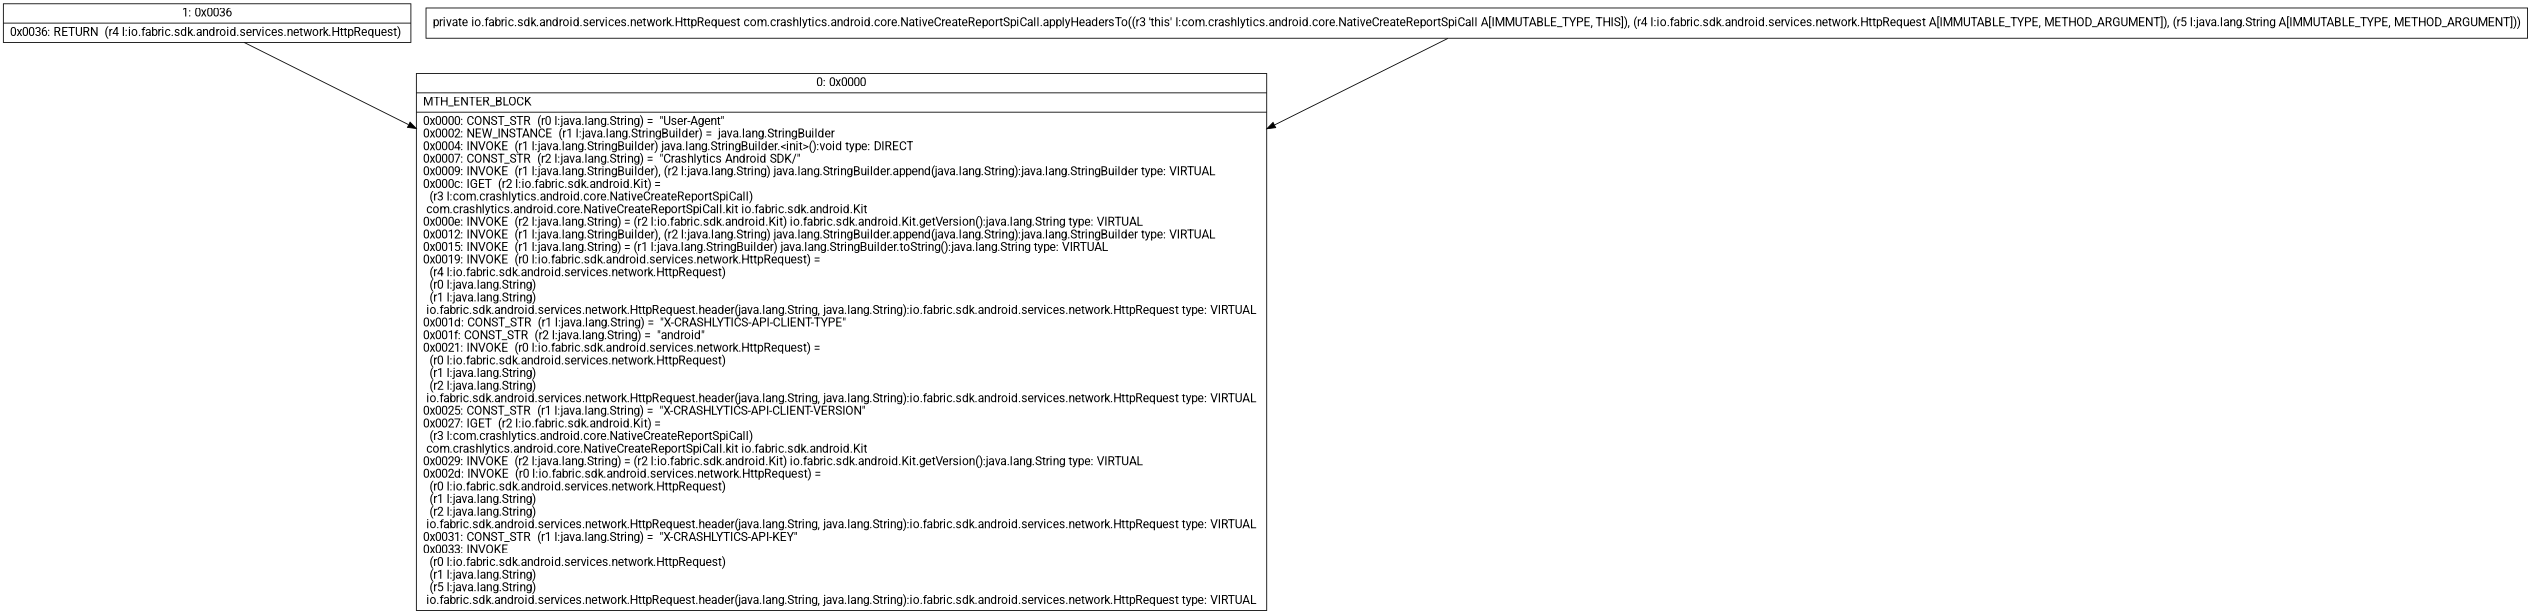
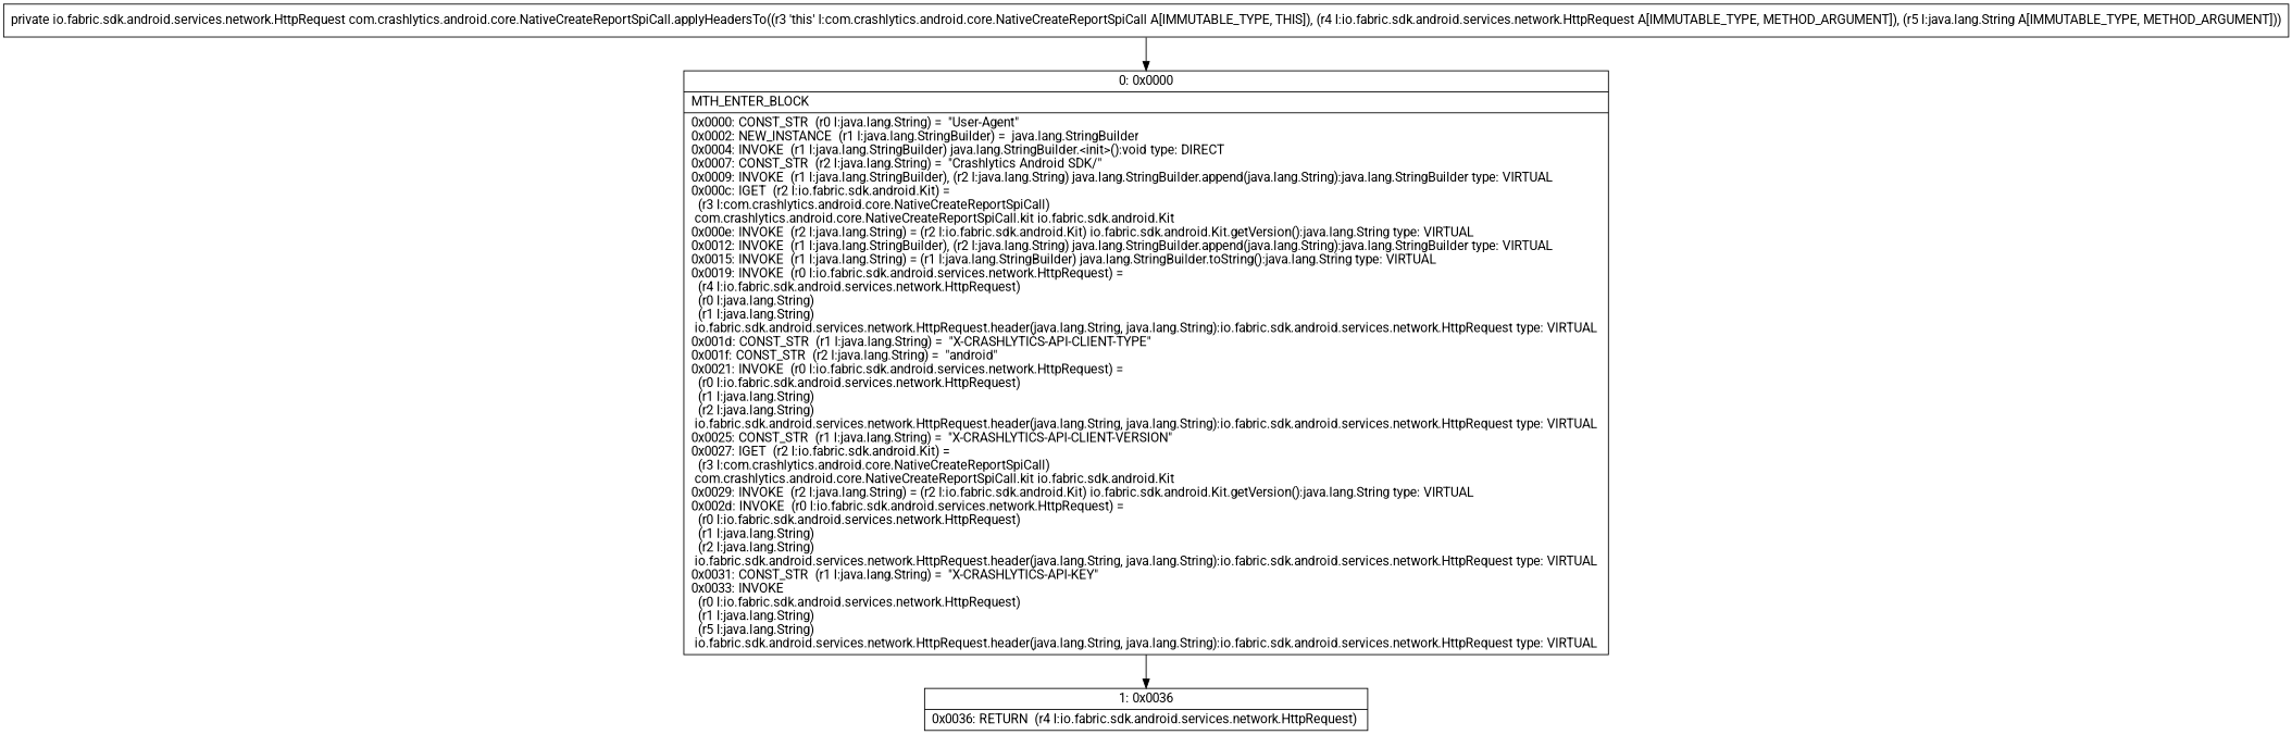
  digraph {
    fontname=Roboto
    node [shape=record fontname=Roboto]
    edge [fontname=Roboto]
    n1 [label="{0\:\ 0x0000|MTH_ENTER_BLOCK\l|0x0000: CONST_STR  (r0 I:java.lang.String) =  \"User\-Agent\" \l0x0002: NEW_INSTANCE  (r1 I:java.lang.StringBuilder) =  java.lang.StringBuilder \l0x0004: INVOKE  (r1 I:java.lang.StringBuilder) java.lang.StringBuilder.\<init\>():void type: DIRECT \l0x0007: CONST_STR  (r2 I:java.lang.String) =  \"Crashlytics Android SDK\/\" \l0x0009: INVOKE  (r1 I:java.lang.StringBuilder), (r2 I:java.lang.String) java.lang.StringBuilder.append(java.lang.String):java.lang.StringBuilder type: VIRTUAL \l0x000c: IGET  (r2 I:io.fabric.sdk.android.Kit) = \l  (r3 I:com.crashlytics.android.core.NativeCreateReportSpiCall)\l com.crashlytics.android.core.NativeCreateReportSpiCall.kit io.fabric.sdk.android.Kit \l0x000e: INVOKE  (r2 I:java.lang.String) = (r2 I:io.fabric.sdk.android.Kit) io.fabric.sdk.android.Kit.getVersion():java.lang.String type: VIRTUAL \l0x0012: INVOKE  (r1 I:java.lang.StringBuilder), (r2 I:java.lang.String) java.lang.StringBuilder.append(java.lang.String):java.lang.StringBuilder type: VIRTUAL \l0x0015: INVOKE  (r1 I:java.lang.String) = (r1 I:java.lang.StringBuilder) java.lang.StringBuilder.toString():java.lang.String type: VIRTUAL \l0x0019: INVOKE  (r0 I:io.fabric.sdk.android.services.network.HttpRequest) = \l  (r4 I:io.fabric.sdk.android.services.network.HttpRequest)\l  (r0 I:java.lang.String)\l  (r1 I:java.lang.String)\l io.fabric.sdk.android.services.network.HttpRequest.header(java.lang.String, java.lang.String):io.fabric.sdk.android.services.network.HttpRequest type: VIRTUAL \l0x001d: CONST_STR  (r1 I:java.lang.String) =  \"X\-CRASHLYTICS\-API\-CLIENT\-TYPE\" \l0x001f: CONST_STR  (r2 I:java.lang.String) =  \"android\" \l0x0021: INVOKE  (r0 I:io.fabric.sdk.android.services.network.HttpRequest) = \l  (r0 I:io.fabric.sdk.android.services.network.HttpRequest)\l  (r1 I:java.lang.String)\l  (r2 I:java.lang.String)\l io.fabric.sdk.android.services.network.HttpRequest.header(java.lang.String, java.lang.String):io.fabric.sdk.android.services.network.HttpRequest type: VIRTUAL \l0x0025: CONST_STR  (r1 I:java.lang.String) =  \"X\-CRASHLYTICS\-API\-CLIENT\-VERSION\" \l0x0027: IGET  (r2 I:io.fabric.sdk.android.Kit) = \l  (r3 I:com.crashlytics.android.core.NativeCreateReportSpiCall)\l com.crashlytics.android.core.NativeCreateReportSpiCall.kit io.fabric.sdk.android.Kit \l0x0029: INVOKE  (r2 I:java.lang.String) = (r2 I:io.fabric.sdk.android.Kit) io.fabric.sdk.android.Kit.getVersion():java.lang.String type: VIRTUAL \l0x002d: INVOKE  (r0 I:io.fabric.sdk.android.services.network.HttpRequest) = \l  (r0 I:io.fabric.sdk.android.services.network.HttpRequest)\l  (r1 I:java.lang.String)\l  (r2 I:java.lang.String)\l io.fabric.sdk.android.services.network.HttpRequest.header(java.lang.String, java.lang.String):io.fabric.sdk.android.services.network.HttpRequest type: VIRTUAL \l0x0031: CONST_STR  (r1 I:java.lang.String) =  \"X\-CRASHLYTICS\-API\-KEY\" \l0x0033: INVOKE  \l  (r0 I:io.fabric.sdk.android.services.network.HttpRequest)\l  (r1 I:java.lang.String)\l  (r5 I:java.lang.String)\l io.fabric.sdk.android.services.network.HttpRequest.header(java.lang.String, java.lang.String):io.fabric.sdk.android.services.network.HttpRequest type: VIRTUAL \l}"]
    n2 [label="{1\:\ 0x0036|0x0036: RETURN  (r4 I:io.fabric.sdk.android.services.network.HttpRequest) \l}"]
    n3 [label="{private io.fabric.sdk.android.services.network.HttpRequest com.crashlytics.android.core.NativeCreateReportSpiCall.applyHeadersTo((r3 'this' I:com.crashlytics.android.core.NativeCreateReportSpiCall A[IMMUTABLE_TYPE, THIS]), (r4 I:io.fabric.sdk.android.services.network.HttpRequest A[IMMUTABLE_TYPE, METHOD_ARGUMENT]), (r5 I:java.lang.String A[IMMUTABLE_TYPE, METHOD_ARGUMENT])) }"]
-   n2 -> n1
+   n1 -> n2
    n3 -> n1
  }
